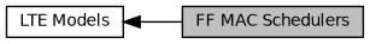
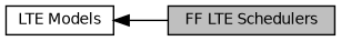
  digraph {
    rankdir=LR
    node [color=black fontname=Helvetica fontsize=10 shape=box style=filled]
    n1 [fillcolor=white height=0.2 label="LTE Models" width=0.4]
-   n2 [fillcolor=grey75 fontcolor=black height=0.2 label="FF MAC Schedulers" width=0.4]
+   n2 [fillcolor=grey75 fontcolor=black height=0.2 label="FF LTE Schedulers" width=0.4]
    n1 -> n2 [dir=back fontname=Helvetica fontsize=10 labelfontname=Helvetica labelfontsize=10 shape=plaintext style=solid]
  }
